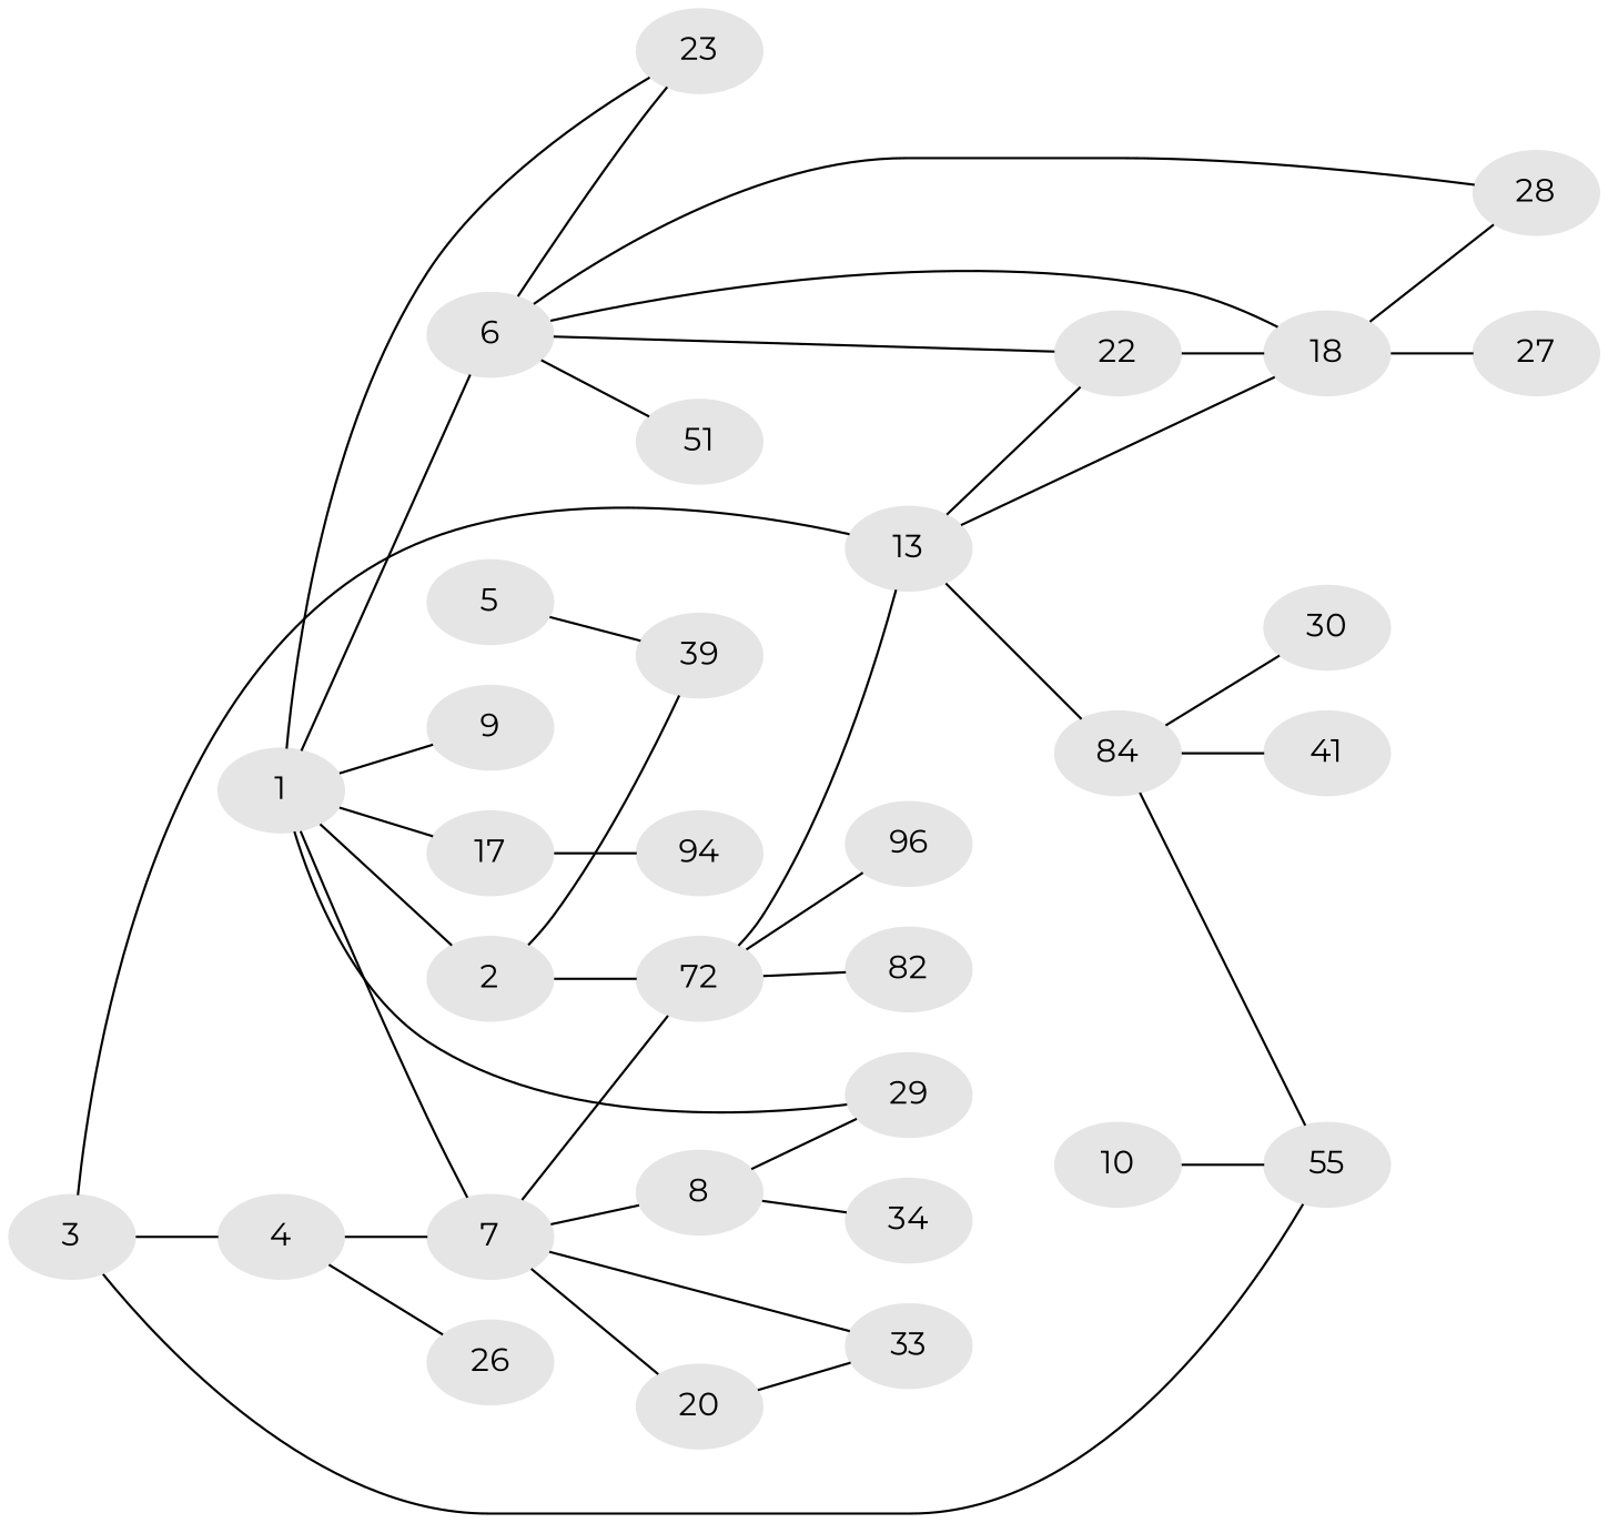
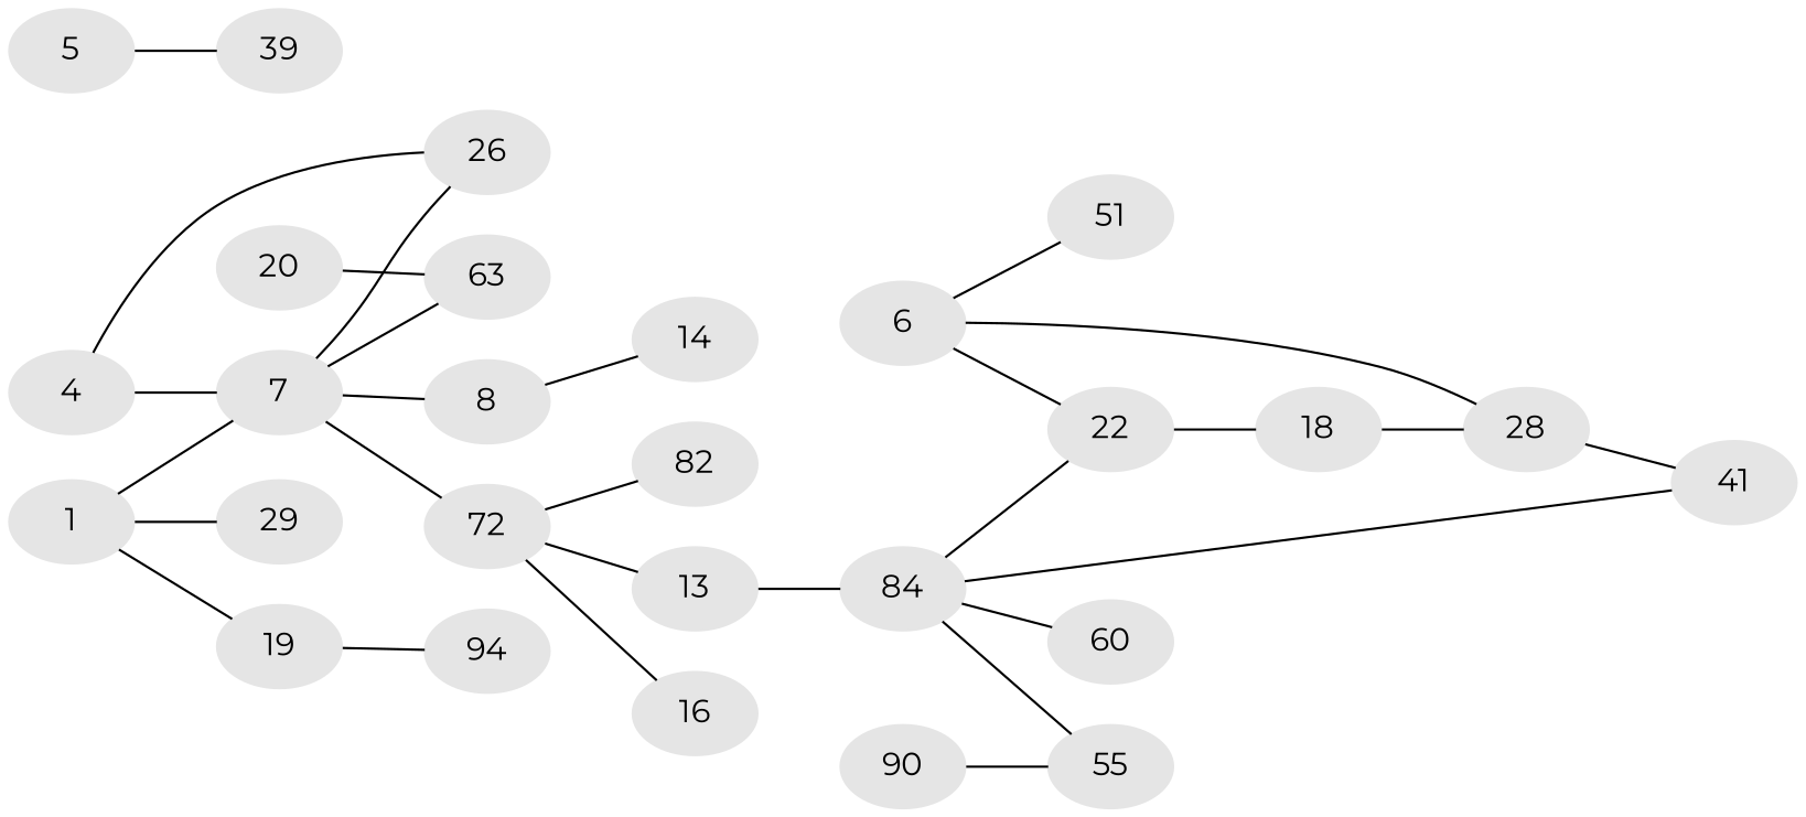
  graph {
    fontname=Montserrat
    rankdir=LR
    node [color=gray90 fontname=Montserrat style=filled]
    edge [fontname=Montserrat weight=1.0]
    1
-   2
    6
    7
-   9
-   17
-   23
+   17 [label=19]
    29
    n9 [label=72]
    n10 [label=39]
    n11 [label=51]
    18
    22
    28
    8
    20
-   33
+   33 [label=63]
    n18 [label=55]
-   10
+   10 [label=90]
    n20 [label=94]
-   3
    13
    4
    5
-   16 [label=96]
+   16
    n26 [label=82]
    n27 [label=84]
    26
-   27
-   14 [label=34]
-   30
+   14
+   30 [label=60]
    n32 [label=41]
-   1 -- 2
-   1 -- 6 [weight=2.0]
    1 -- 7
-   1 -- 9
    1 -- 17
-   1 -- 23
    1 -- 29
-   2 -- n9 [weight=2.0]
-   2 -- n10
-   6 -- 23
    6 -- n11
-   6 -- 18
    6 -- 22
    6 -- 28
    7 -- n9
    7 -- 8
-   7 -- 20
+   7 -- 26
    7 -- 33 [weight=2.0]
    17 -- n20
    n9 -- 13
    n9 -- 16
    n9 -- n26
    18 -- 28
-   18 -- 27
    22 -- 18 [weight=2.0]
-   8 -- 29
+   28 -- n32
    8 -- 14
    20 -- 33
    10 -- n18 [weight=2.0]
-   3 -- n18
-   3 -- 13
-   3 -- 4
-   13 -- 18
-   13 -- 22
+   n27 -- 22
    13 -- n27
    4 -- 7 [weight=3.0]
    4 -- 26
    5 -- n10 [weight=2.0]
    n27 -- n18
    n27 -- 30
    n27 -- n32
  }
